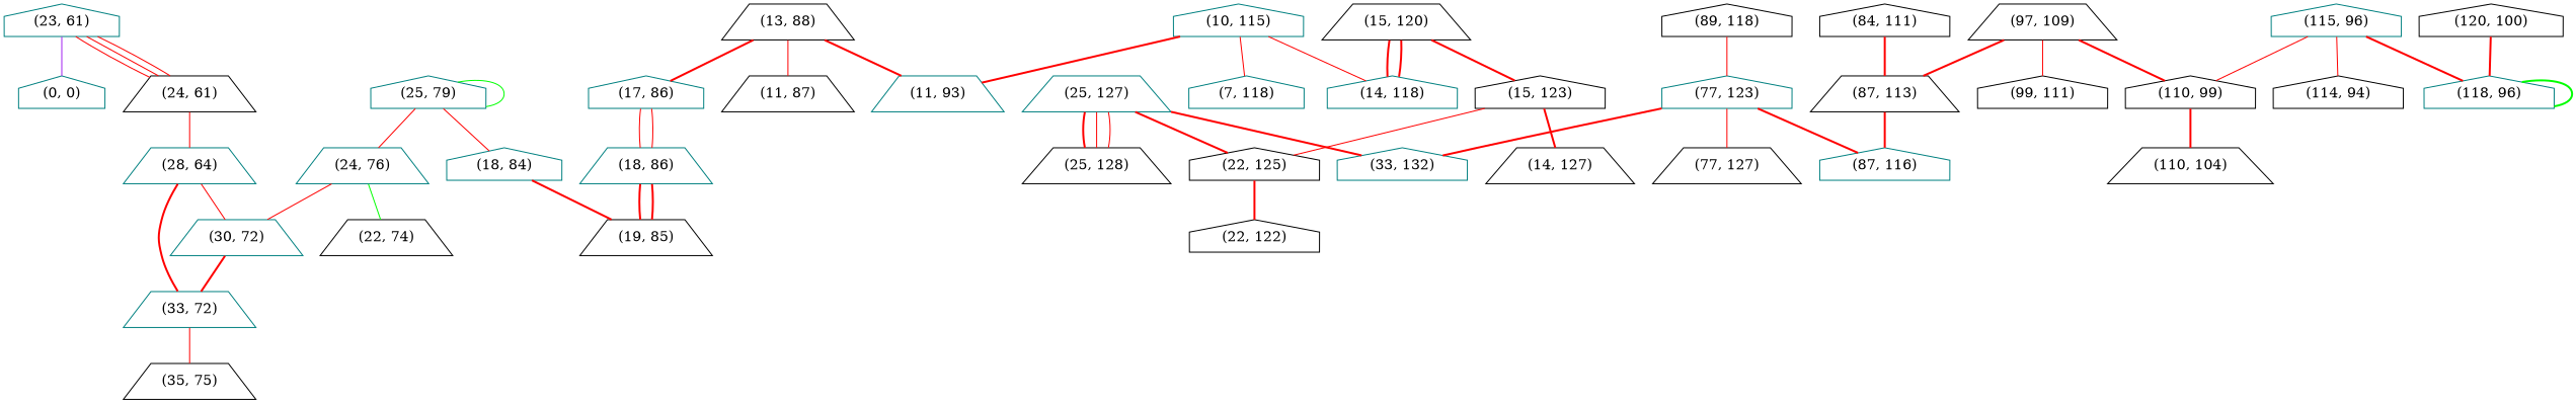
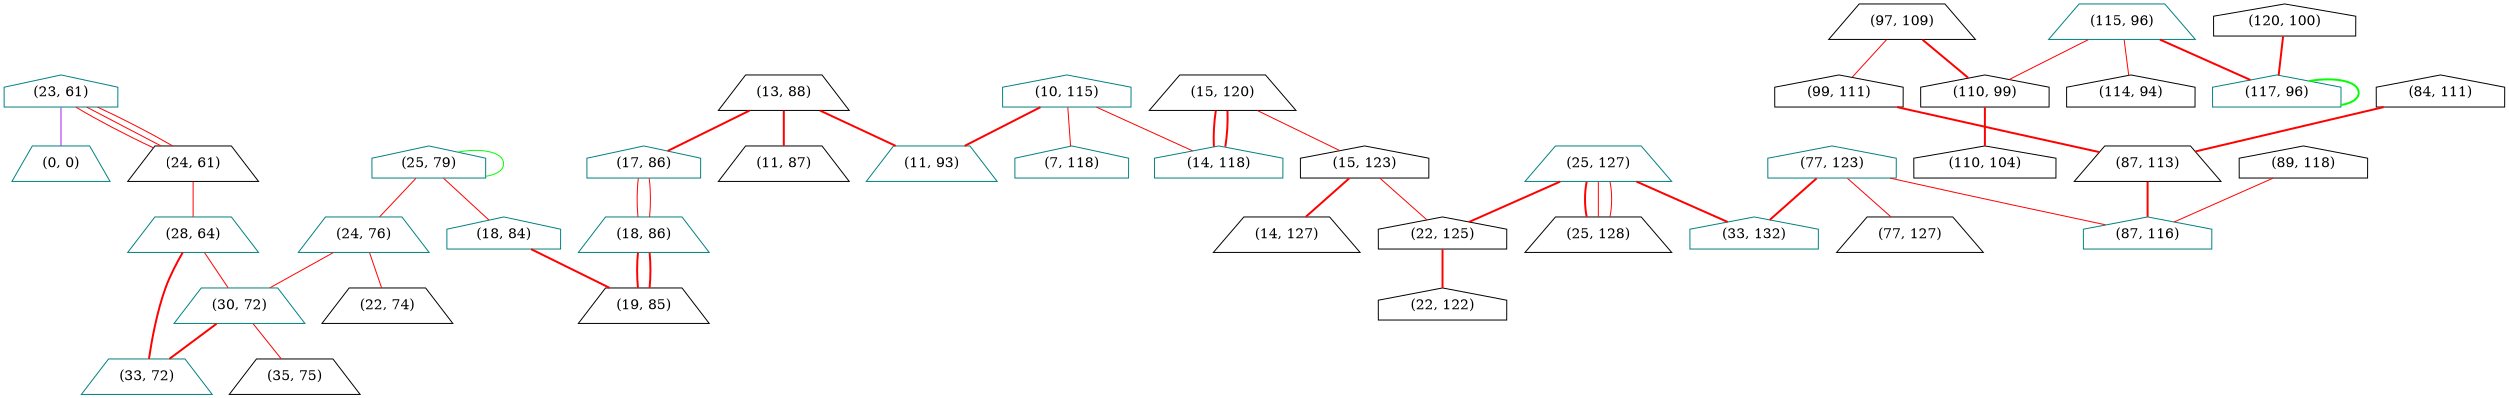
  graph {
    node [color=black shape=house]
    edge [color=red style=bold weight=1]
    "(23, 61)" [color=teal]
-   "(0, 0)" [color=teal]
+   "(0, 0)" [color=teal shape=trapezium]
    "(24, 61)" [shape=trapezium]
    "(28, 64)" [color=teal shape=trapezium]
    "(15, 120)" [shape=trapezium]
    "(15, 123)"
    "(14, 118)" [color=teal]
    "(22, 125)"
    "(14, 127)" [shape=trapezium]
    "(13, 88)" [shape=trapezium]
    "(17, 86)" [color=teal]
    "(11, 93)" [color=teal shape=trapezium]
    "(11, 87)" [shape=trapezium]
    "(18, 86)" [color=teal shape=trapezium]
    "(97, 109)" [shape=trapezium]
    "(110, 99)"
    "(99, 111)"
    "(87, 113)" [shape=trapezium]
-   "(110, 104)" [shape=trapezium]
+   "(110, 104)"
    "(87, 116)" [color=teal]
    n21 [color=teal label="(25, 79)"]
    "(24, 76)" [color=teal shape=trapezium]
    "(18, 84)" [color=teal]
    "(30, 72)" [color=teal shape=trapezium]
    "(22, 74)" [shape=trapezium]
    "(19, 85)" [shape=trapezium]
    "(77, 123)" [color=teal]
    "(77, 127)" [shape=trapezium]
    "(33, 132)" [color=teal]
-   "(115, 96)" [color=teal]
+   "(115, 96)" [color=teal shape=trapezium]
    "(114, 94)"
-   "(118, 96)" [color=teal]
+   "(118, 96)" [color=teal label="(117, 96)"]
    "(33, 72)" [color=teal shape=trapezium]
    "(84, 111)"
    "(89, 118)"
    "(22, 122)"
    "(25, 127)" [color=teal shape=trapezium]
    "(25, 128)" [shape=trapezium]
    "(10, 115)" [color=teal]
    "(7, 118)" [color=teal]
    "(35, 75)" [shape=trapezium]
    "(120, 100)"
    "(23, 61)" -- "(0, 0)" [color=purple style=solid weight=4]
    "(23, 61)" -- "(24, 61)" [style=solid]
    "(23, 61)" -- "(24, 61)" [style=solid]
    "(23, 61)" -- "(24, 61)" [style=solid]
    "(24, 61)" -- "(28, 64)" [style=solid]
    "(28, 64)" -- "(30, 72)" [style=solid]
    "(28, 64)" -- "(33, 72)"
-   "(15, 120)" -- "(15, 123)"
+   "(15, 120)" -- "(15, 123)" [style=solid]
    "(15, 120)" -- "(14, 118)"
    "(15, 120)" -- "(14, 118)"
    "(15, 123)" -- "(22, 125)" [style=solid]
    "(15, 123)" -- "(14, 127)"
    "(22, 125)" -- "(22, 122)"
    "(13, 88)" -- "(17, 86)"
    "(13, 88)" -- "(11, 93)"
-   "(13, 88)" -- "(11, 87)" [style=solid]
+   "(13, 88)" -- "(11, 87)"
    "(17, 86)" -- "(18, 86)" [style=solid]
    "(17, 86)" -- "(18, 86)" [style=solid]
    "(18, 86)" -- "(19, 85)"
    "(18, 86)" -- "(19, 85)"
    "(97, 109)" -- "(110, 99)"
    "(97, 109)" -- "(99, 111)" [style=solid]
-   "(97, 109)" -- "(87, 113)"
+   "(99, 111)" -- "(87, 113)"
    "(110, 99)" -- "(110, 104)"
    "(87, 113)" -- "(87, 116)"
    n21 -- n21 [color=green style=solid weight=2]
    n21 -- "(24, 76)" [style=solid]
    n21 -- "(18, 84)" [style=solid]
    "(24, 76)" -- "(30, 72)" [style=solid]
-   "(24, 76)" -- "(22, 74)" [color=green style=solid]
+   "(24, 76)" -- "(22, 74)" [style=solid]
    "(18, 84)" -- "(19, 85)"
    "(30, 72)" -- "(33, 72)"
-   "(77, 123)" -- "(87, 116)"
+   "(77, 123)" -- "(87, 116)" [style=solid]
    "(77, 123)" -- "(77, 127)" [style=solid]
    "(77, 123)" -- "(33, 132)"
    "(115, 96)" -- "(110, 99)" [style=solid]
    "(115, 96)" -- "(114, 94)" [style=solid]
    "(115, 96)" -- "(118, 96)"
    "(118, 96)" -- "(118, 96)" [color=green weight=2]
-   "(33, 72)" -- "(35, 75)" [style=solid]
+   "(30, 72)" -- "(35, 75)" [style=solid]
    "(84, 111)" -- "(87, 113)"
-   "(89, 118)" -- "(77, 123)" [style=solid]
+   "(89, 118)" -- "(87, 116)" [style=solid]
    "(25, 127)" -- "(22, 125)"
    "(25, 127)" -- "(33, 132)"
    "(25, 127)" -- "(25, 128)"
    "(25, 127)" -- "(25, 128)" [style=solid]
    "(25, 127)" -- "(25, 128)" [style=solid]
    "(10, 115)" -- "(14, 118)" [style=solid]
    "(10, 115)" -- "(11, 93)"
    "(10, 115)" -- "(7, 118)" [style=solid]
    "(120, 100)" -- "(118, 96)"
  }
